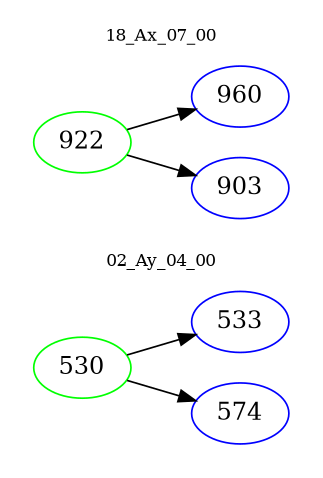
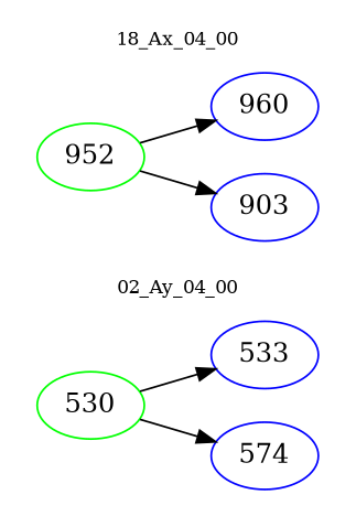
  digraph {
    rankdir=LR
    node [color=blue]
    edge [color=black]
    n1 [color=green label=530]
    n2 [label=574]
    n3 [label=533]
-   n4 [color=green label=922]
+   n4 [color=green label=952]
    n5 [label=903]
    n6 [label=960]
    subgraph cluster_1 {
      color=white
      fontsize=10
      label="02_Ay_04_00"
      n1
      n2
      n3
    }
    subgraph cluster_2 {
      color=white
      fontsize=10
-     label="18_Ax_07_00"
+     label="18_Ax_04_00"
      n4
      n5
      n6
    }
    n1 -> n2
    n1 -> n3
    n4 -> n5
    n4 -> n6
  }
